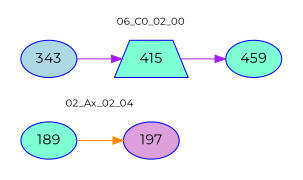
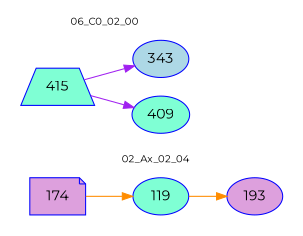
  digraph {
    fontname=Montserrat
    rankdir=LR
    node [color=blue fillcolor=aquamarine fontname=Montserrat shape=ellipse style=filled]
    edge [color=darkorange fontname=Montserrat]
-   n2 [label=189]
-   n3 [fillcolor=plum label=197]
-   n4 [label=459]
+   n1 [fillcolor=plum label=174 shape=note]
+   n2 [label=119]
+   n3 [fillcolor=plum label=193]
+   n4 [label=409]
    n5 [label=415 shape=trapezium]
    n6 [fillcolor=lightblue label=343]
    subgraph cluster_1 {
      color=white
      fontsize=10
      label="02_Ax_02_04"
+     n1
      n2
      n3
    }
    subgraph cluster_2 {
      color=white
      fontsize=10
      label="06_C0_02_00"
      n4
      n5
      n6
    }
+   n1 -> n2
    n2 -> n3
    n5 -> n4 [color=purple]
-   n6 -> n5 [color=purple]
+   n5 -> n6 [color=purple]
  }
